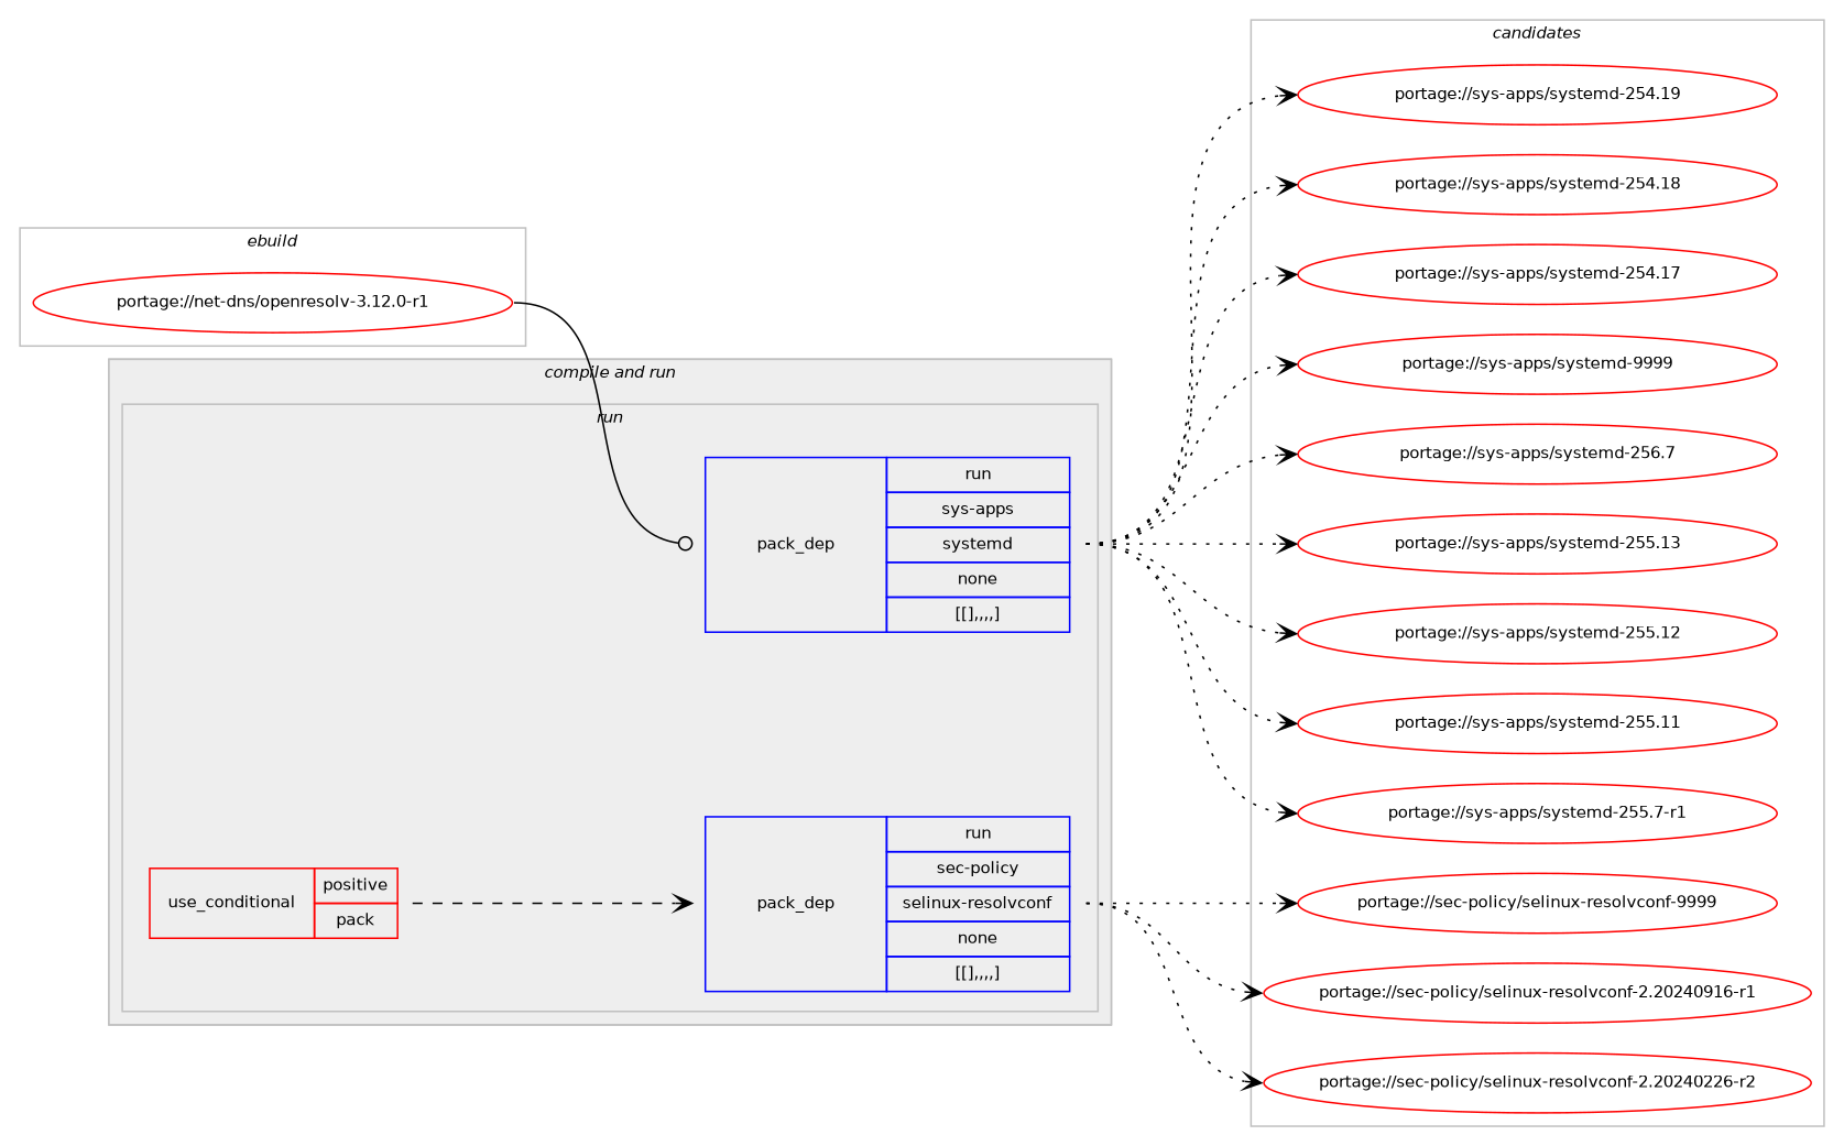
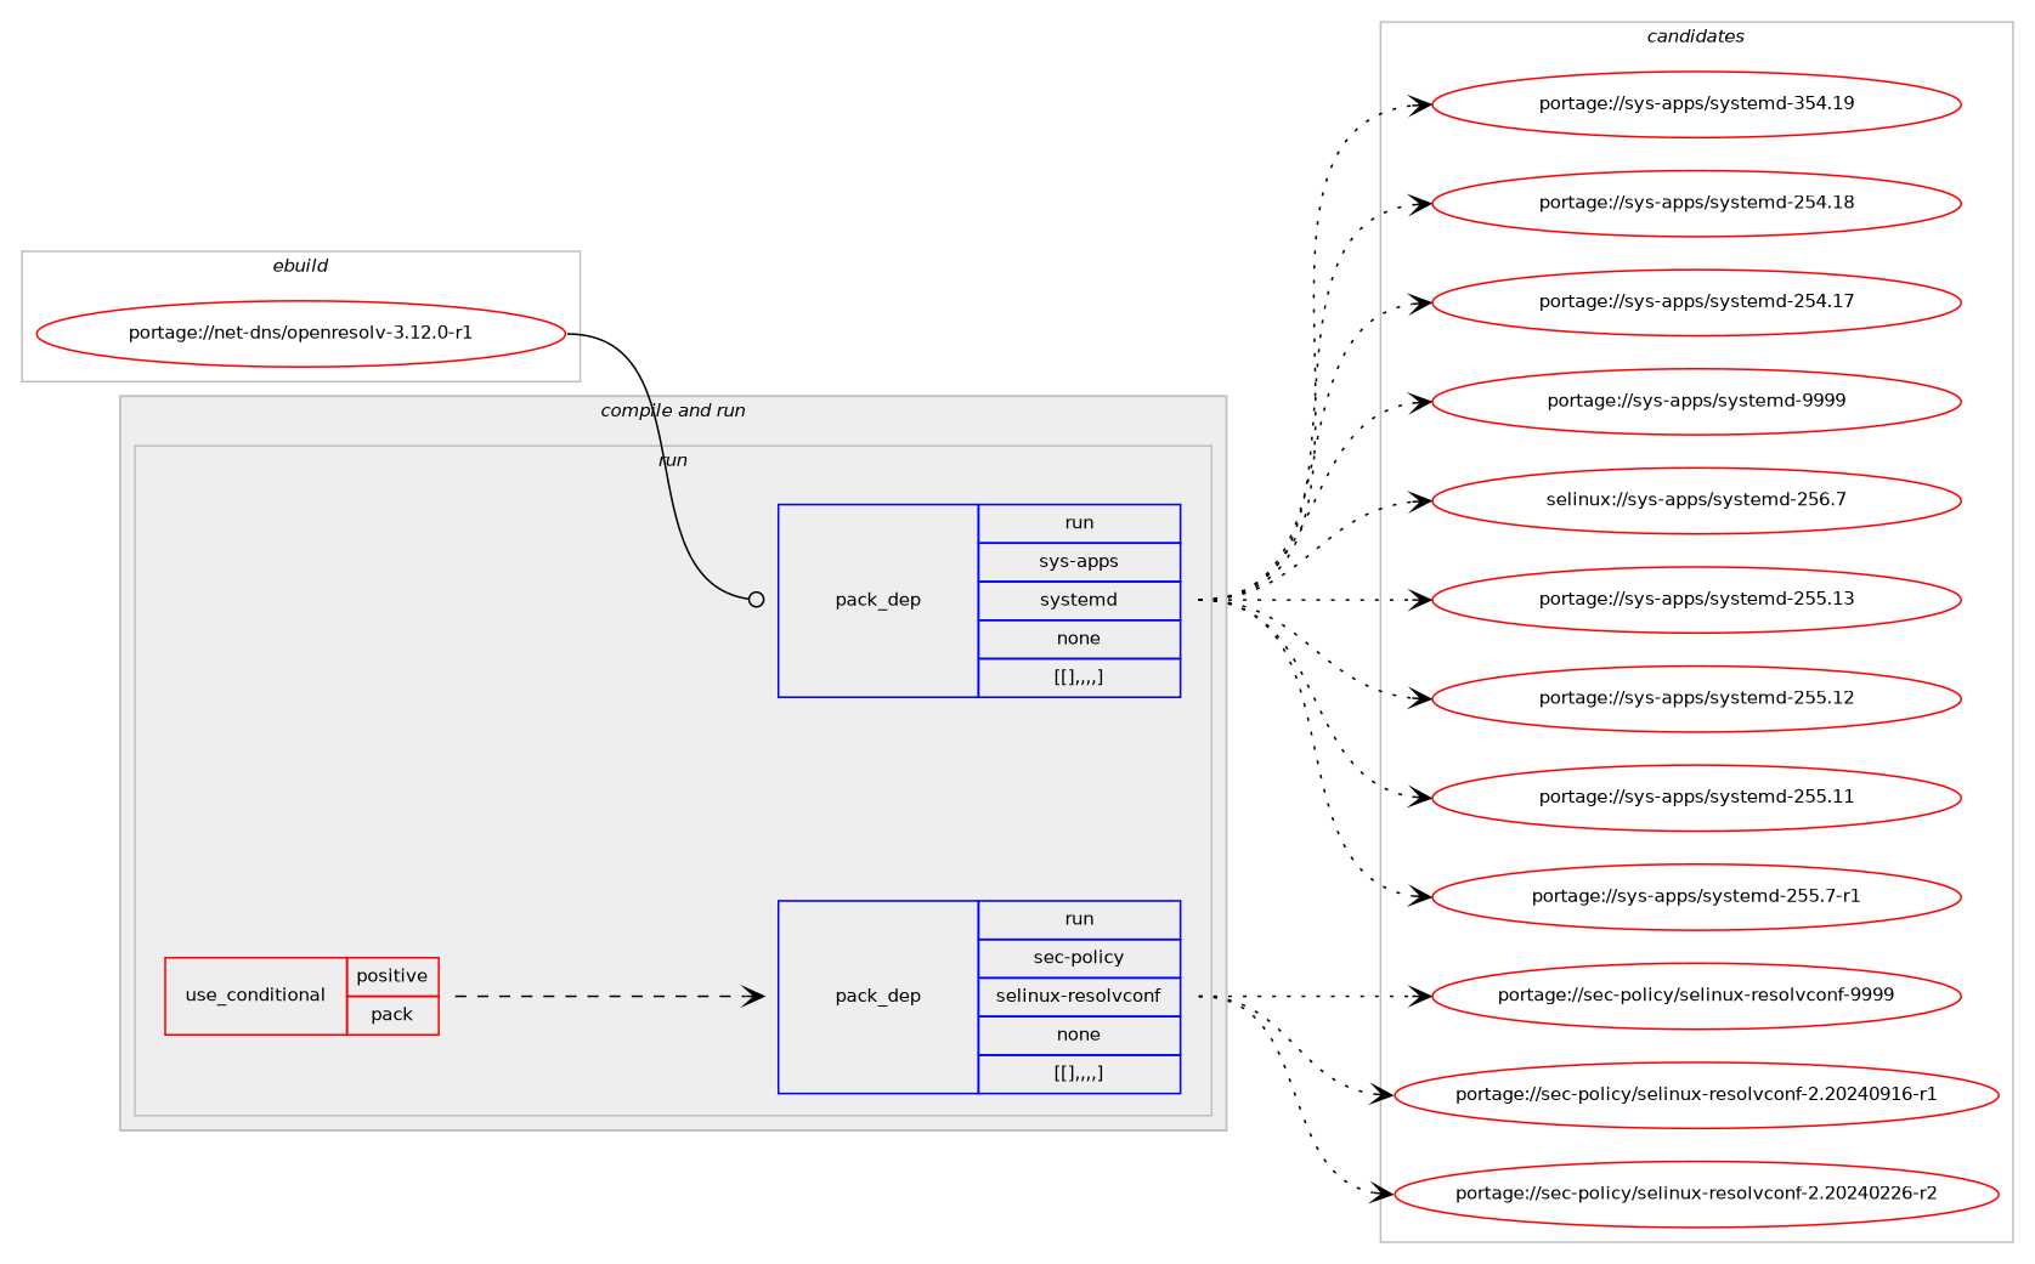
  digraph {
    compound=true
    concentrate=true
    fontname=Helvetica
    fontsize=10
    newrank=true
    rankdir=LR
    ranksep=1.5
    node [color=red fontname=Helvetica fontsize=10]
    edge [arrowhead=vee headport=w style=dotted tailport=e weight=100]
    n1 [label="portage://net-dns/openresolv-3.12.0-r1" width=4]
    n2 [color=blue label=<<TABLE BORDER="0" CELLBORDER="1" CELLSPACING="0" CELLPADDING="4" WIDTH="220"><TR><TD ROWSPAN="6" CELLPADDING="30">pack_dep</TD></TR><TR><TD WIDTH="110">run</TD></TR><TR><TD>sec-policy</TD></TR><TR><TD>selinux-resolvconf</TD></TR><TR><TD>none</TD></TR><TR><TD>[[],,,,]</TD></TR></TABLE>> shape=none]
    n3 [label=<<TABLE BORDER="0" CELLBORDER="1" CELLSPACING="0" CELLPADDING="4"><TR><TD ROWSPAN="3" CELLPADDING="10">use_conditional</TD></TR><TR><TD>positive</TD></TR><TR><TD>pack</TD></TR></TABLE>> shape=none]
    n4 [color=blue label=<<TABLE BORDER="0" CELLBORDER="1" CELLSPACING="0" CELLPADDING="4" WIDTH="220"><TR><TD ROWSPAN="6" CELLPADDING="30">pack_dep</TD></TR><TR><TD WIDTH="110">run</TD></TR><TR><TD>sys-apps</TD></TR><TR><TD>systemd</TD></TR><TR><TD>none</TD></TR><TR><TD>[[],,,,]</TD></TR></TABLE>> shape=none]
    n5 [label="portage://sec-policy/selinux-resolvconf-9999" width=4]
    n6 [label="portage://sec-policy/selinux-resolvconf-2.20240916-r1" width=4]
    n7 [label="portage://sec-policy/selinux-resolvconf-2.20240226-r2" width=4]
    n8 [label="portage://sys-apps/systemd-9999" width=4]
-   n9 [label="portage://sys-apps/systemd-256.7" width=4]
+   n9 [label="selinux://sys-apps/systemd-256.7" width=4]
    n10 [label="portage://sys-apps/systemd-255.13" width=4]
    n11 [label="portage://sys-apps/systemd-255.12" width=4]
    n12 [label="portage://sys-apps/systemd-255.11" width=4]
    n13 [label="portage://sys-apps/systemd-255.7-r1" width=4]
-   n14 [label="portage://sys-apps/systemd-254.19" width=4]
+   n14 [label="portage://sys-apps/systemd-354.19" width=4]
    n15 [label="portage://sys-apps/systemd-254.18" width=4]
    n16 [label="portage://sys-apps/systemd-254.17" width=4]
    subgraph cluster_1 {
      color=gray
      label=<<i>ebuild</i>>
      n1
    }
    subgraph cluster_2 {
      color=gray
      label=<<i>dependencies</i>>
      subgraph cluster_3 {
        color=gray
        fillcolor="#eeeeee"
        label=<<i>compile</i>>
        style=filled
      }
      subgraph cluster_4 {
        color=gray
        fillcolor="#eeeeee"
        label=<<i>compile and run</i>>
        style=filled
      }
      subgraph cluster_5 {
        color=gray
        fillcolor="#eeeeee"
        label=<<i>run</i>>
        style=filled
        subgraph sub_6 {
          color=gray
          fillcolor="#eeeeee"
          label=<<i>run</i>>
          style=filled
          n3
          subgraph sub_7 {
            color=gray
            fillcolor="#eeeeee"
            label=<<i>run</i>>
            style=filled
            n2
          }
        }
        subgraph sub_8 {
          color=gray
          fillcolor="#eeeeee"
          label=<<i>run</i>>
          style=filled
          n4
        }
      }
    }
    subgraph cluster_9 {
      color=gray
      label=<<i>candidates</i>>
      rank=same
      subgraph sub_10 {
        color=black
        label=<<i>candidates</i>>
        nodesep=1
        rank=same
        n5
        n6
        n7
      }
      subgraph sub_11 {
        color=black
        label=<<i>candidates</i>>
        nodesep=1
        rank=same
        n8
        n9
        n10
        n11
        n12
        n13
        n14
        n15
        n16
      }
    }
    n1 -> n4 [arrowhead=odot style=solid weight=20]
    n2 -> n5
    n2 -> n6
    n2 -> n7
    n3 -> n2 [style=dashed weight=20]
    n4 -> n8
    n4 -> n9
    n4 -> n10
    n4 -> n11
    n4 -> n12
    n4 -> n13
    n4 -> n14
    n4 -> n15
    n4 -> n16
  }
